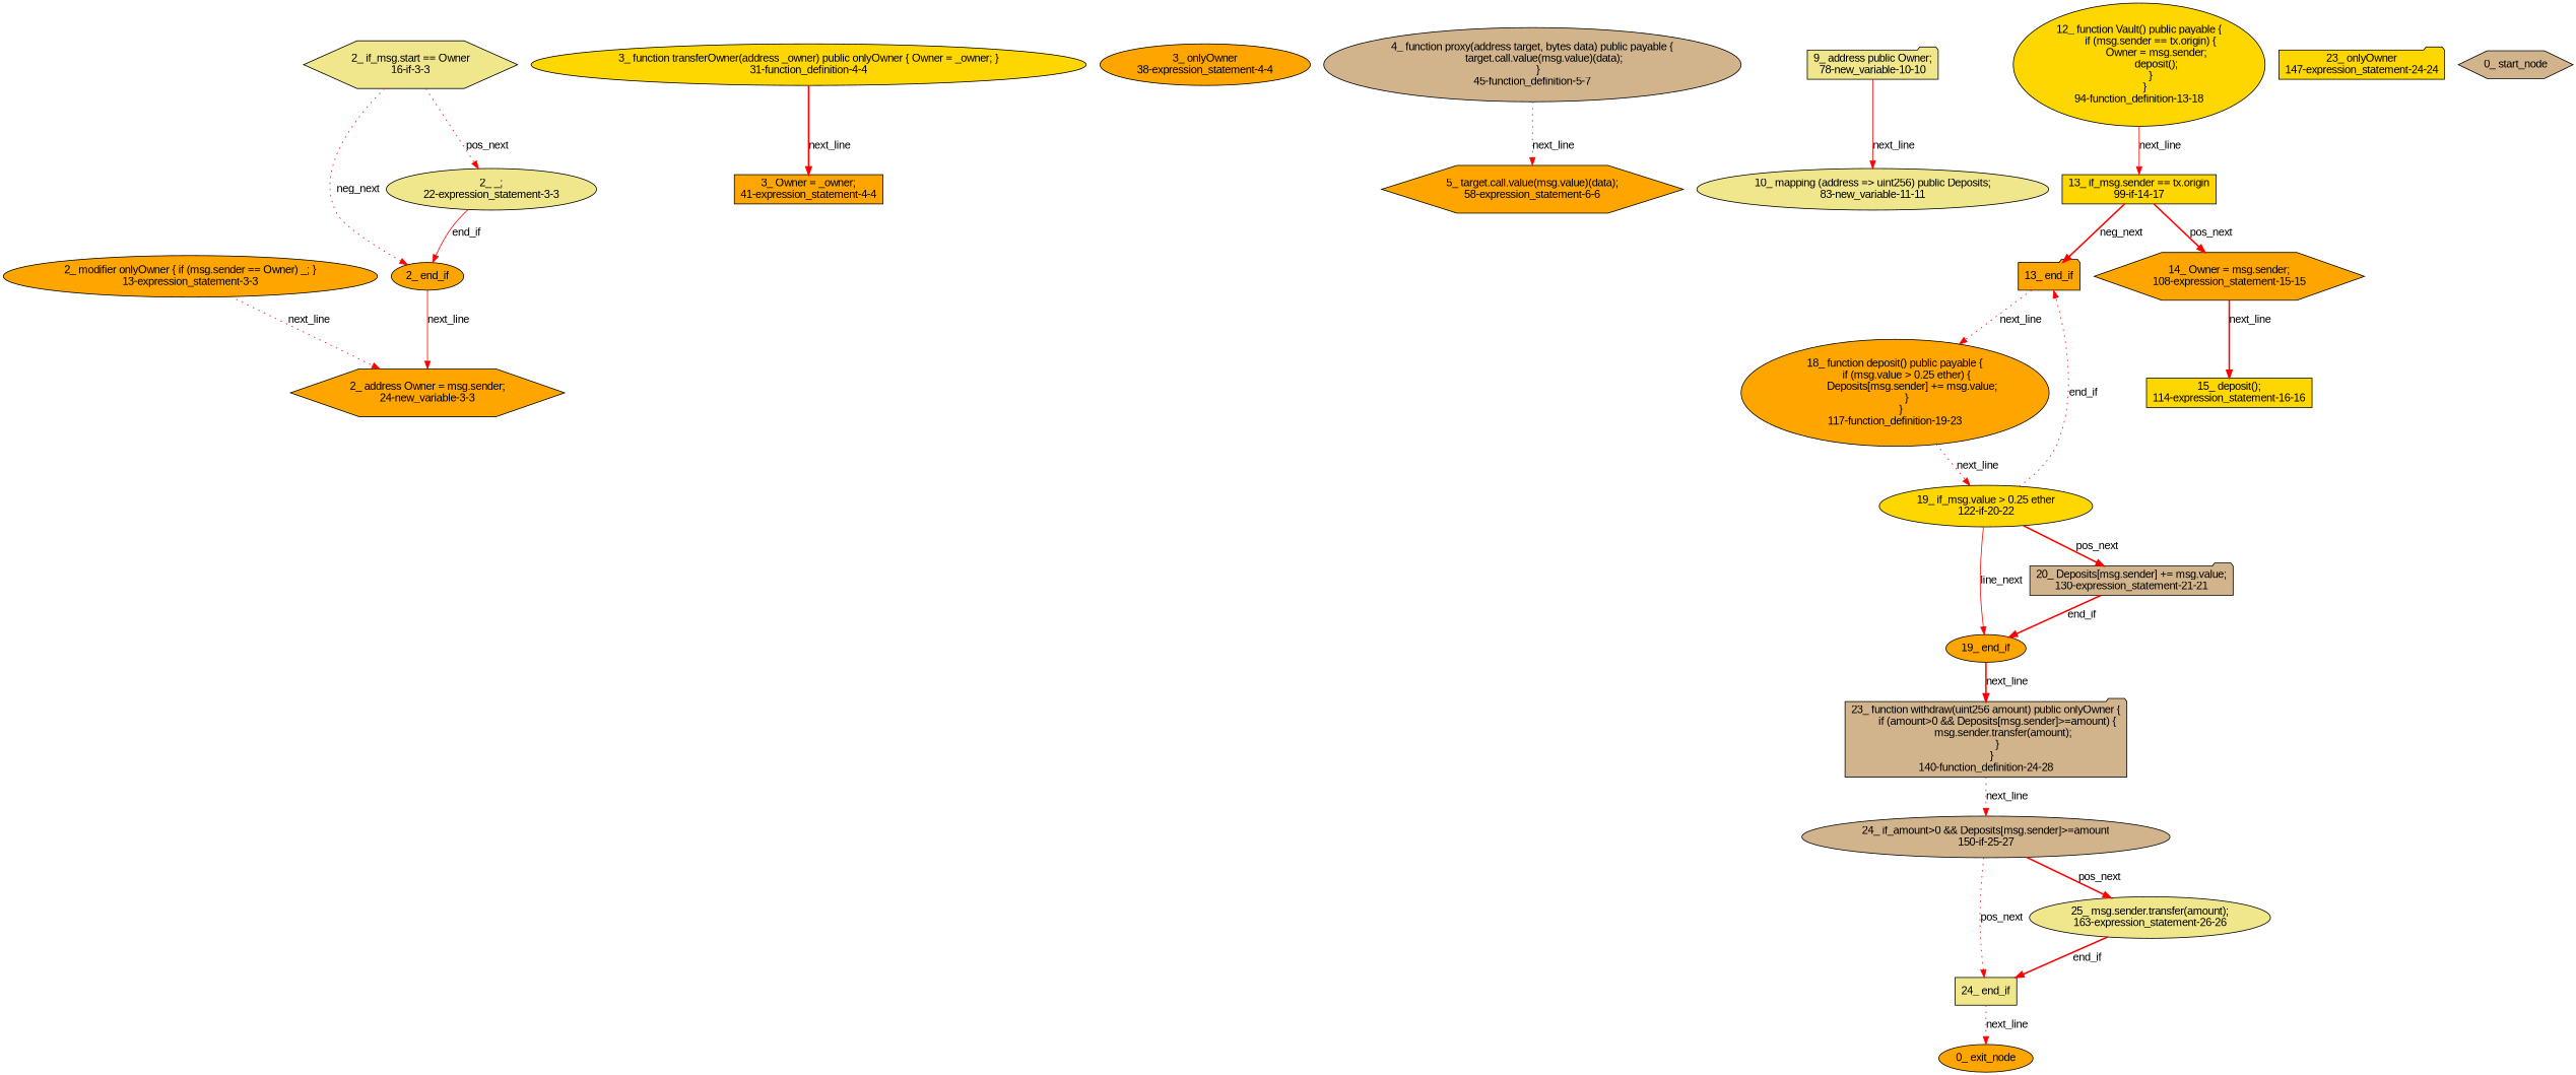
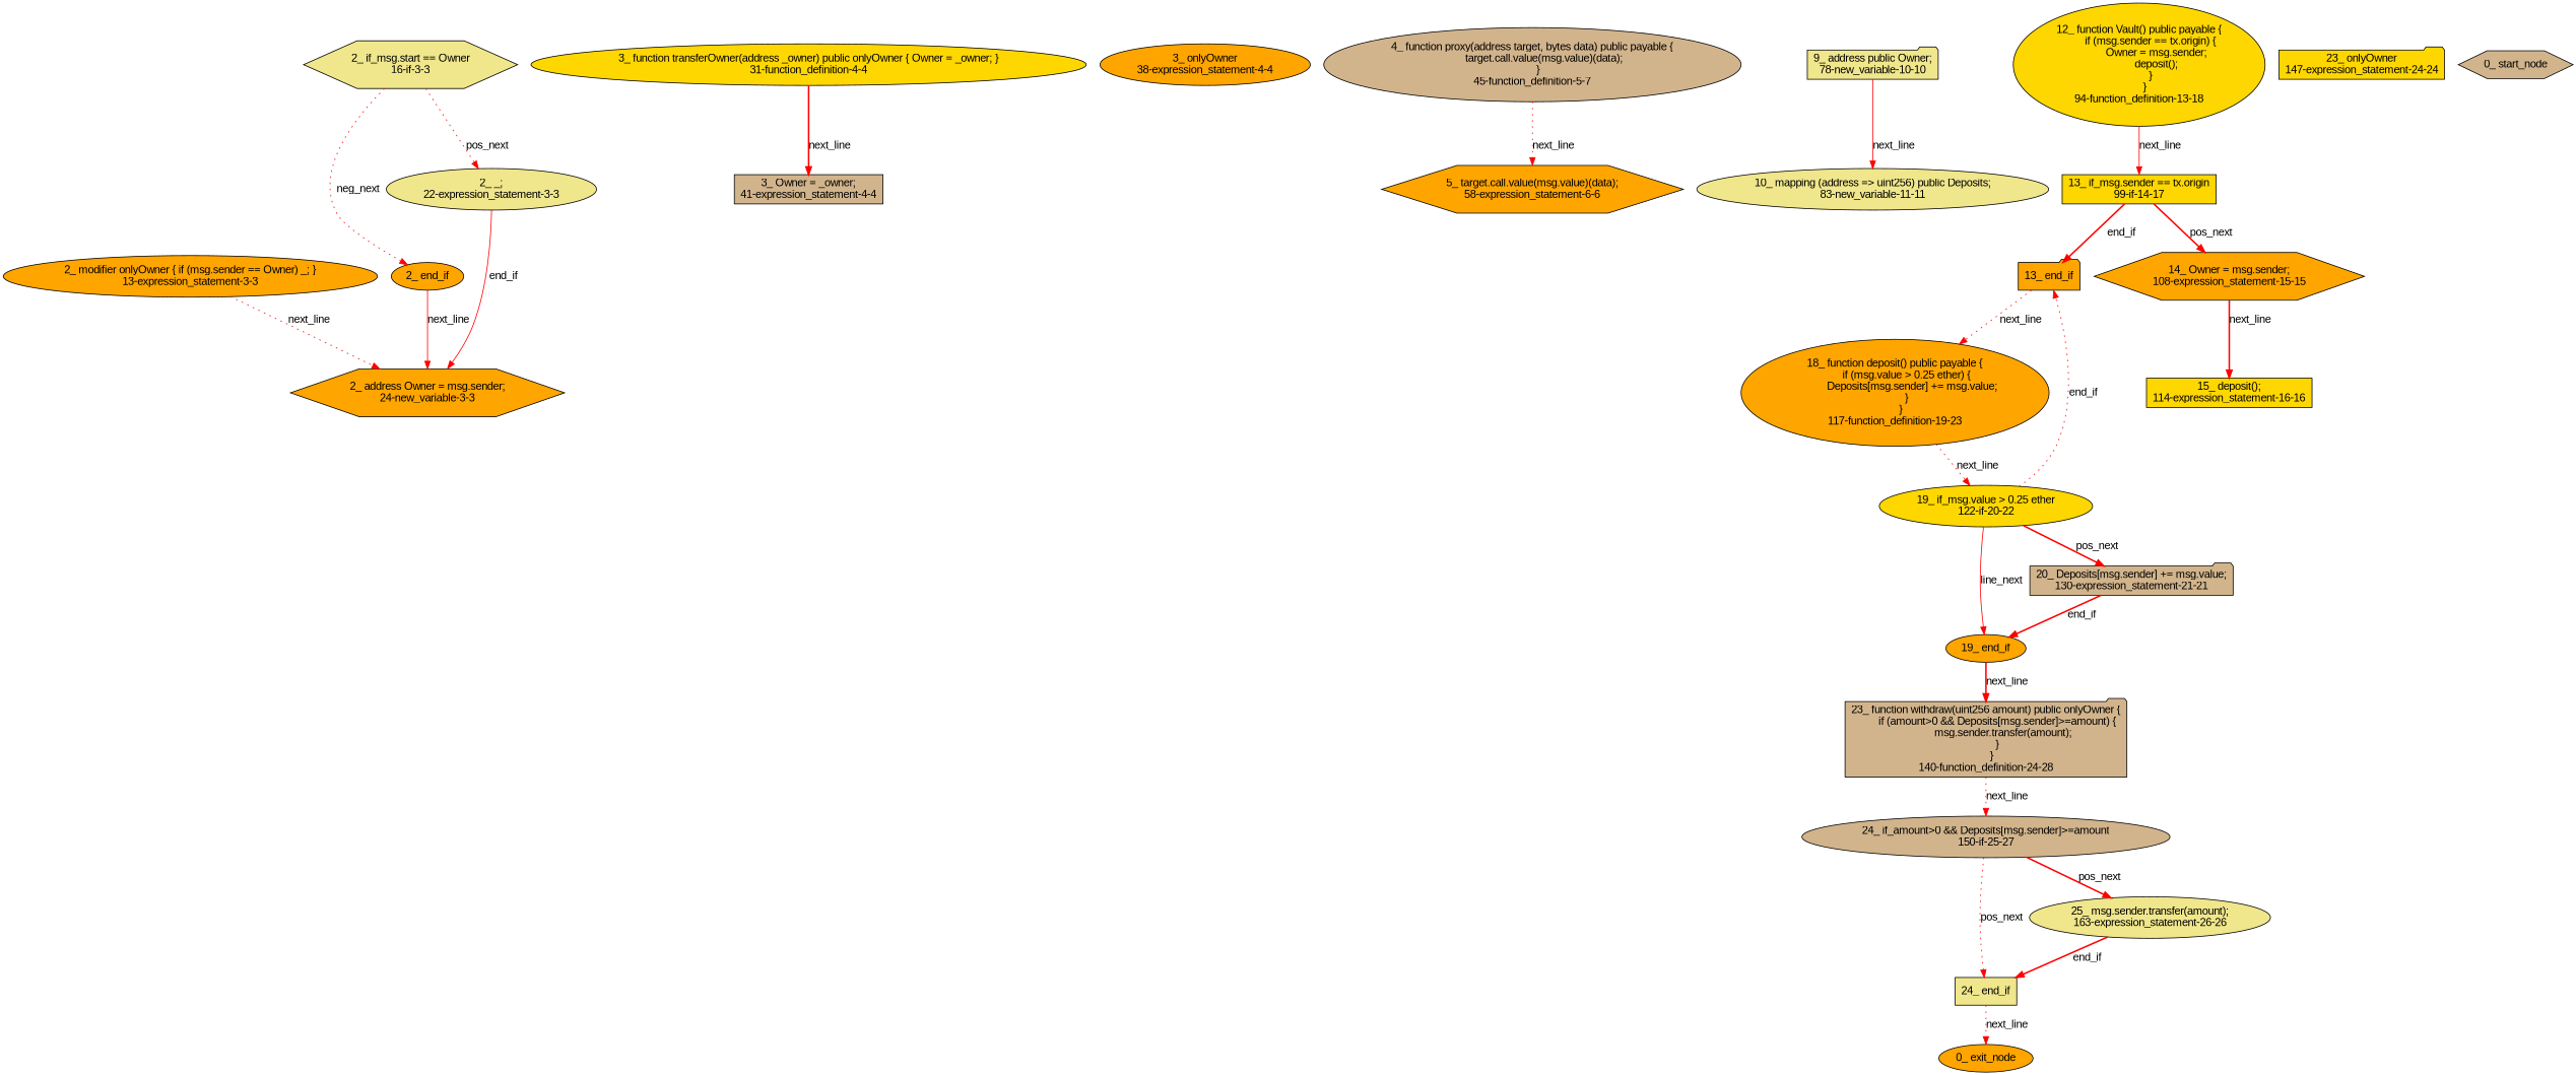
  digraph {
    fontname="Liberation Sans"
    node [fillcolor=orange fontname="Liberation Sans" shape=ellipse style=filled type_label=expression_statement]
    edge [color=red controlflow_type=next_line edge_type=CFG_edge fontname="Liberation Sans" style=dotted]
    n1 [label="2_ modifier onlyOwner { if (msg.sender == Owner) _; }\n13-expression_statement-3-3"]
    n2 [label="2_ address Owner = msg.sender;\n24-new_variable-3-3" shape=hexagon type_label=new_variable]
    n3 [fillcolor=khaki label="2_ if_msg.start == Owner\n16-if-3-3" shape=hexagon type_label=if]
    n4 [label="2_ end_if" type_label=end_if]
    n5 [fillcolor=khaki label="2_ _;\n22-expression_statement-3-3"]
    n6 [fillcolor=gold label="3_ function transferOwner(address _owner) public onlyOwner { Owner = _owner; }\n31-function_definition-4-4" method="transferOwner(address _owner)" type_label=function_definition]
-   n7 [label="3_ Owner = _owner;\n41-expression_statement-4-4" method="transferOwner(address _owner)" shape=box]
+   n7 [fillcolor=tan label="3_ Owner = _owner;\n41-expression_statement-4-4" method="transferOwner(address _owner)" shape=box]
    n8 [label="3_ onlyOwner\n38-expression_statement-4-4" method="transferOwner(address _owner)"]
    n9 [fillcolor=tan label="4_ function proxy(address target, bytes data) public payable {\n        target.call.value(msg.value)(data);\n    }\n45-function_definition-5-7" method="proxy(address target,bytes data)" type_label=function_definition]
    n10 [label="5_ target.call.value(msg.value)(data);\n58-expression_statement-6-6" method="proxy(address target,bytes data)" shape=hexagon]
    n11 [fillcolor=khaki label="9_ address public Owner;\n78-new_variable-10-10" shape=folder type_label=new_variable]
    n12 [fillcolor=khaki label="10_ mapping (address => uint256) public Deposits;\n83-new_variable-11-11" type_label=new_variable]
    n13 [fillcolor=gold label="12_ function Vault() public payable {\n        if (msg.sender == tx.origin) {\n            Owner = msg.sender;\n            deposit();\n        }\n    }\n94-function_definition-13-18" method="Vault()" type_label=function_definition]
    n14 [fillcolor=gold label="13_ if_msg.sender == tx.origin\n99-if-14-17" method="Vault()" shape=box type_label=if]
    n15 [label="13_ end_if" method="Vault()" shape=folder type_label=end_if]
    n16 [label="14_ Owner = msg.sender;\n108-expression_statement-15-15" method="Vault()" shape=hexagon]
    n17 [label="18_ function deposit() public payable {\n        if (msg.value > 0.25 ether) {\n            Deposits[msg.sender] += msg.value;\n        }\n    }\n117-function_definition-19-23" method="deposit()" type_label=function_definition]
    n18 [fillcolor=gold label="15_ deposit();\n114-expression_statement-16-16" method="Vault()" shape=box]
    n19 [fillcolor=gold label="19_ if_msg.value > 0.25 ether\n122-if-20-22" method="deposit()" type_label=if]
    n20 [label="19_ end_if" method="deposit()" type_label=end_if]
    n21 [fillcolor=tan label="20_ Deposits[msg.sender] += msg.value;\n130-expression_statement-21-21" method="deposit()" shape=folder]
    n22 [fillcolor=tan label="23_ function withdraw(uint256 amount) public onlyOwner {\n        if (amount>0 && Deposits[msg.sender]>=amount) {\n            msg.sender.transfer(amount);\n        }\n    }\n140-function_definition-24-28" method="withdraw(uint256 amount)" shape=folder type_label=function_definition]
    n23 [fillcolor=tan label="24_ if_amount>0 && Deposits[msg.sender]>=amount\n150-if-25-27" method="withdraw(uint256 amount)" type_label=if]
    n24 [fillcolor=khaki label="24_ end_if" method="withdraw(uint256 amount)" shape=box type_label=end_if]
    n25 [fillcolor=khaki label="25_ msg.sender.transfer(amount);\n163-expression_statement-26-26" method="withdraw(uint256 amount)"]
    n26 [fillcolor=gold label="23_ onlyOwner\n147-expression_statement-24-24" method="withdraw(uint256 amount)" shape=folder]
    n27 [label="0_ exit_node" type_label=exit]
    n28 [fillcolor=tan label="0_ start_node" shape=hexagon type_label=start]
    n1 -> n2 [label=next_line]
    n3 -> n4 [controlflow_type=neg_next label=neg_next]
    n3 -> n5 [controlflow_type=pos_next label=pos_next]
    n4 -> n2 [label=next_line style=solid]
-   n5 -> n4 [controlflow_type=end_if label=end_if style=solid]
+   n5 -> n2 [controlflow_type=end_if label=end_if style=solid]
    n6 -> n7 [label=next_line style=bold]
    n9 -> n10 [label=next_line]
    n11 -> n12 [label=next_line style=solid]
    n13 -> n14 [label=next_line style=solid]
-   n14 -> n15 [controlflow_type=neg_next label=neg_next style=bold]
+   n14 -> n15 [controlflow_type=neg_next label=end_if style=bold]
    n14 -> n16 [controlflow_type=pos_next label=pos_next style=bold]
    n15 -> n17 [label=next_line]
    n16 -> n18 [label=next_line style=bold]
    n17 -> n19 [label=next_line]
    n19 -> n15 [controlflow_type=end_if label=end_if]
    n19 -> n20 [controlflow_type=neg_next label=line_next style=solid]
    n19 -> n21 [controlflow_type=pos_next label=pos_next style=bold]
    n20 -> n22 [label=next_line style=bold]
    n21 -> n20 [controlflow_type=end_if label=end_if style=bold]
    n22 -> n23 [label=next_line]
    n23 -> n24 [controlflow_type=neg_next label=pos_next]
    n23 -> n25 [controlflow_type=pos_next label=pos_next style=bold]
    n24 -> n27 [label=next_line]
    n25 -> n24 [controlflow_type=end_if label=end_if style=bold]
  }
